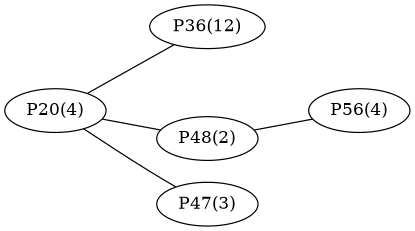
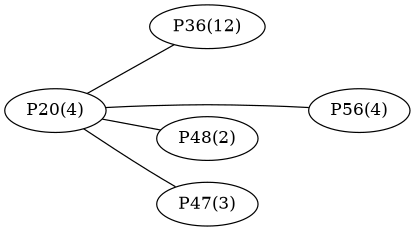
  graph {
    rankdir=LR
    n1 [label="P36(12)"]
    "P20(4)"
    "P56(4)"
    "P48(2)"
    n5 [label="P47(3)"]
    "P20(4)" -- n1
-   "P48(2)" -- "P56(4)"
+   "P20(4)" -- "P56(4)"
    "P20(4)" -- "P48(2)"
    "P20(4)" -- n5
  }
